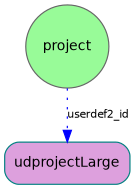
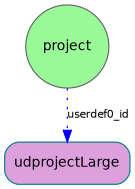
  digraph {
    node [fontname=Helvetica fontsize=12 style="rounded, filled,filled"]
    udprojectLarge [fillcolor=plum shape=box color=teal]
    project [fillcolor=palegreen shape=circle color=gray40]
-   project -> udprojectLarge [fontname=Helvetica fontsize=9 label=userdef2_id color=blue style=dotted]
+   project -> udprojectLarge [fontname=Helvetica fontsize=9 label=userdef0_id color=blue style=dotted]
  }
